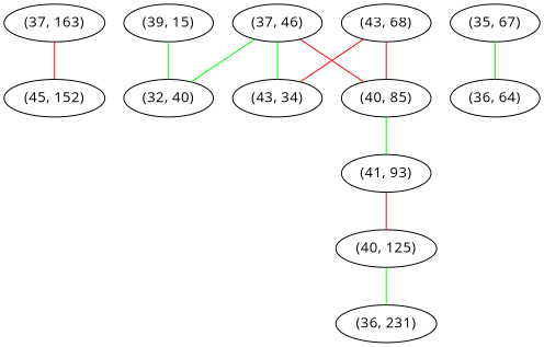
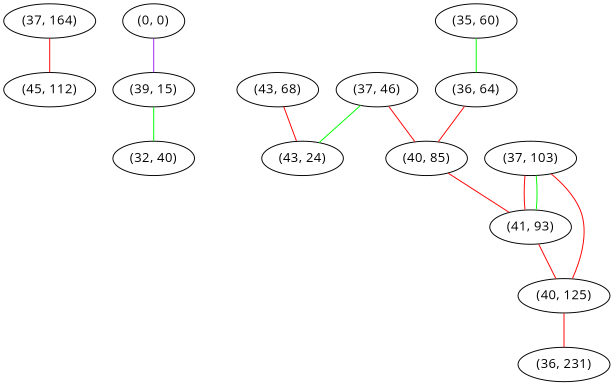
  graph {
    fontname="Open Sans"
    node [fontname="Open Sans"]
    edge [color=red fontname="Open Sans" weight=1]
-   "(37, 164)" [label="(37, 163)"]
-   "(45, 152)"
+   "(37, 164)"
+   "(45, 152)" [label="(45, 112)"]
+   "(0, 0)"
    "(39, 15)"
    "(32, 40)"
    "(43, 68)"
    "(40, 85)"
-   "(43, 34)"
+   "(43, 34)" [label="(43, 24)"]
    "(41, 93)"
-   "(35, 67)"
+   "(35, 67)" [label="(35, 60)"]
    "(36, 64)"
    n12 [label="(36, 231)"]
    "(40, 125)"
+   "(37, 103)"
    "(37, 46)"
    "(37, 164)" -- "(45, 152)"
+   "(0, 0)" -- "(39, 15)" [color=purple weight=4]
    "(39, 15)" -- "(32, 40)" [color=green]
-   "(43, 68)" -- "(40, 85)"
+   "(36, 64)" -- "(40, 85)"
    "(43, 68)" -- "(43, 34)"
-   "(40, 85)" -- "(41, 93)" [color=green]
+   "(40, 85)" -- "(41, 93)"
    "(41, 93)" -- "(40, 125)"
    "(35, 67)" -- "(36, 64)" [color=green]
-   "(40, 125)" -- n12 [color=green]
-   "(37, 46)" -- "(32, 40)" [color=green weight=2]
+   "(40, 125)" -- n12
+   "(37, 103)" -- "(41, 93)"
+   "(37, 103)" -- "(41, 93)" [color=green weight=2]
+   "(37, 103)" -- "(40, 125)"
    "(37, 46)" -- "(40, 85)"
    "(37, 46)" -- "(43, 34)" [color=green]
  }
